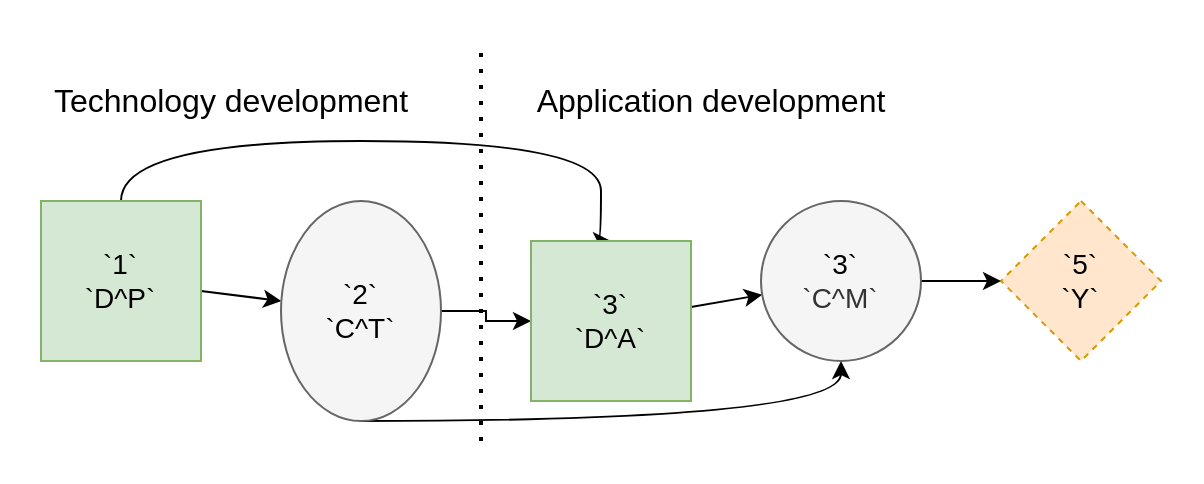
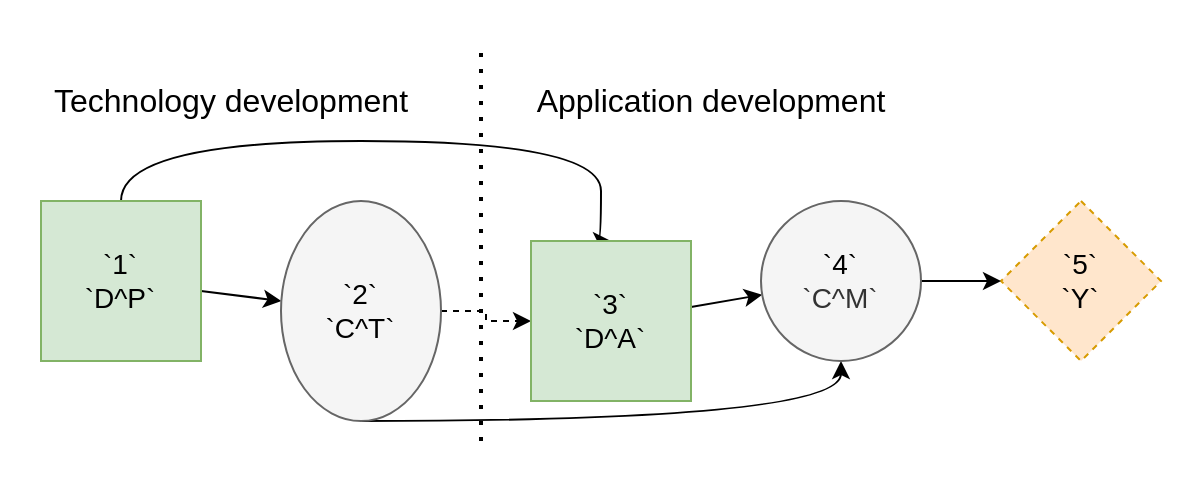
  <mxCell id="0" />
  <mxCell id="1" parent="0" />
  <mxCell id="2" style="rounded=0;orthogonalLoop=1;jettySize=auto;html=1;" parent="1" source="4" target="7" edge="1"><mxGeometry relative="1" as="geometry" /></mxCell>
  <mxCell id="3" style="edgeStyle=orthogonalEdgeStyle;curved=1;rounded=0;orthogonalLoop=1;jettySize=auto;html=1;exitX=0.5;exitY=0;exitDx=0;exitDy=0;entryX=0.5;entryY=0;entryDx=0;entryDy=0;" parent="1" source="4" target="10" edge="1"><mxGeometry relative="1" as="geometry"><Array as="points"><mxPoint x="60" y="70" /><mxPoint x="300" y="70" /></Array></mxGeometry></mxCell>
  <mxCell id="4" value="&lt;font style=&quot;font-size: 14px&quot;&gt;`1`&lt;br&gt;`D^P`&lt;/font&gt;" style="whiteSpace=wrap;html=1;aspect=fixed;fillColor=#d5e8d4;strokeColor=#82b366;fontSize=9;" parent="1" vertex="1"><mxGeometry x="20" y="100" width="80" height="80" as="geometry" /></mxCell>
- <mxCell id="5" value="" style="edgeStyle=orthogonalEdgeStyle;rounded=0;orthogonalLoop=1;jettySize=auto;html=1;" parent="1" source="7" target="10" edge="1"><mxGeometry relative="1" as="geometry" /></mxCell>
+ <mxCell id="5" value="" style="edgeStyle=orthogonalEdgeStyle;rounded=0;orthogonalLoop=1;jettySize=auto;html=1;dashed=1;" parent="1" source="7" target="10" edge="1"><mxGeometry relative="1" as="geometry" /></mxCell>
  <mxCell id="6" style="edgeStyle=orthogonalEdgeStyle;curved=1;rounded=0;orthogonalLoop=1;jettySize=auto;html=1;exitX=0.5;exitY=1;exitDx=0;exitDy=0;entryX=0.5;entryY=1;entryDx=0;entryDy=0;" parent="1" source="7" target="12" edge="1"><mxGeometry relative="1" as="geometry"><Array as="points"><mxPoint x="180" y="210" /><mxPoint x="420" y="210" /></Array></mxGeometry></mxCell>
  <mxCell id="7" value="&lt;font style=&quot;font-size: 14px&quot;&gt;&lt;font style=&quot;font-size: 14px&quot;&gt;&lt;span style=&quot;color: rgb(0 , 0 , 0)&quot;&gt;`2`&lt;br&gt;&lt;/span&gt;&lt;span style=&quot;color: rgb(0 , 0 , 0)&quot;&gt;`C^T`&lt;/span&gt;&lt;br&gt;&lt;/font&gt;&lt;/font&gt;" style="ellipse;whiteSpace=wrap;html=1;aspect=fixed;fillColor=#f5f5f5;strokeColor=#666666;fontColor=#333333;fontSize=9;" parent="1" vertex="1"><mxGeometry x="140" y="100" width="80" height="110" as="geometry" /></mxCell>
  <mxCell id="8" value="&lt;font style=&quot;font-size: 14px&quot;&gt;`5`&lt;br&gt;`Y`&lt;/font&gt;" style="rhombus;whiteSpace=wrap;html=1;fillColor=#ffe6cc;strokeColor=#d79b00;fontSize=9;dashed=1;" parent="1" vertex="1"><mxGeometry x="500" y="100" width="80" height="80" as="geometry" /></mxCell>
  <mxCell id="9" style="rounded=0;orthogonalLoop=1;jettySize=auto;html=1;" parent="1" source="10" target="12" edge="1"><mxGeometry relative="1" as="geometry" /></mxCell>
  <mxCell id="10" value="&lt;font style=&quot;font-size: 14px&quot;&gt;`3`&lt;br&gt;`D^A`&lt;/font&gt;" style="whiteSpace=wrap;html=1;aspect=fixed;fillColor=#d5e8d4;strokeColor=#82b366;fontSize=9;" parent="1" vertex="1"><mxGeometry x="265" y="120" width="80" height="80" as="geometry" /></mxCell>
  <mxCell id="11" style="edgeStyle=none;rounded=0;orthogonalLoop=1;jettySize=auto;html=1;" parent="1" source="12" target="8" edge="1"><mxGeometry relative="1" as="geometry" /></mxCell>
- <mxCell id="12" value="&lt;font style=&quot;font-size: 14px&quot;&gt;&lt;span style=&quot;color: rgb(0 , 0 , 0)&quot;&gt;`3`&lt;/span&gt;&lt;br&gt;`C^M`&lt;/font&gt;" style="ellipse;whiteSpace=wrap;html=1;aspect=fixed;fillColor=#f5f5f5;strokeColor=#666666;fontColor=#333333;fontSize=9;" parent="1" vertex="1"><mxGeometry x="380" y="100" width="80" height="80" as="geometry" /></mxCell>
+ <mxCell id="12" value="&lt;font style=&quot;font-size: 14px&quot;&gt;&lt;span style=&quot;color: rgb(0 , 0 , 0)&quot;&gt;`4`&lt;/span&gt;&lt;br&gt;`C^M`&lt;/font&gt;" style="ellipse;whiteSpace=wrap;html=1;aspect=fixed;fillColor=#f5f5f5;strokeColor=#666666;fontColor=#333333;fontSize=9;" parent="1" vertex="1"><mxGeometry x="380" y="100" width="80" height="80" as="geometry" /></mxCell>
  <mxCell id="13" value="" style="endArrow=none;dashed=1;html=1;dashPattern=1 3;strokeWidth=2;" parent="1" edge="1"><mxGeometry width="50" height="50" relative="1" as="geometry"><mxPoint x="240" y="220" as="sourcePoint" /><mxPoint x="240" y="20" as="targetPoint" /></mxGeometry></mxCell>
  <mxCell id="14" value="Technology development" style="text;html=1;align=center;verticalAlign=middle;resizable=0;points=[];autosize=1;fontSize=16;" parent="1" vertex="1"><mxGeometry x="20" y="40" width="190" height="20" as="geometry" /></mxCell>
  <mxCell id="15" value="Application development&lt;br&gt;" style="text;html=1;align=center;verticalAlign=middle;resizable=0;points=[];autosize=1;fontSize=16;" parent="1" vertex="1"><mxGeometry x="260" y="40" width="190" height="20" as="geometry" /></mxCell>
